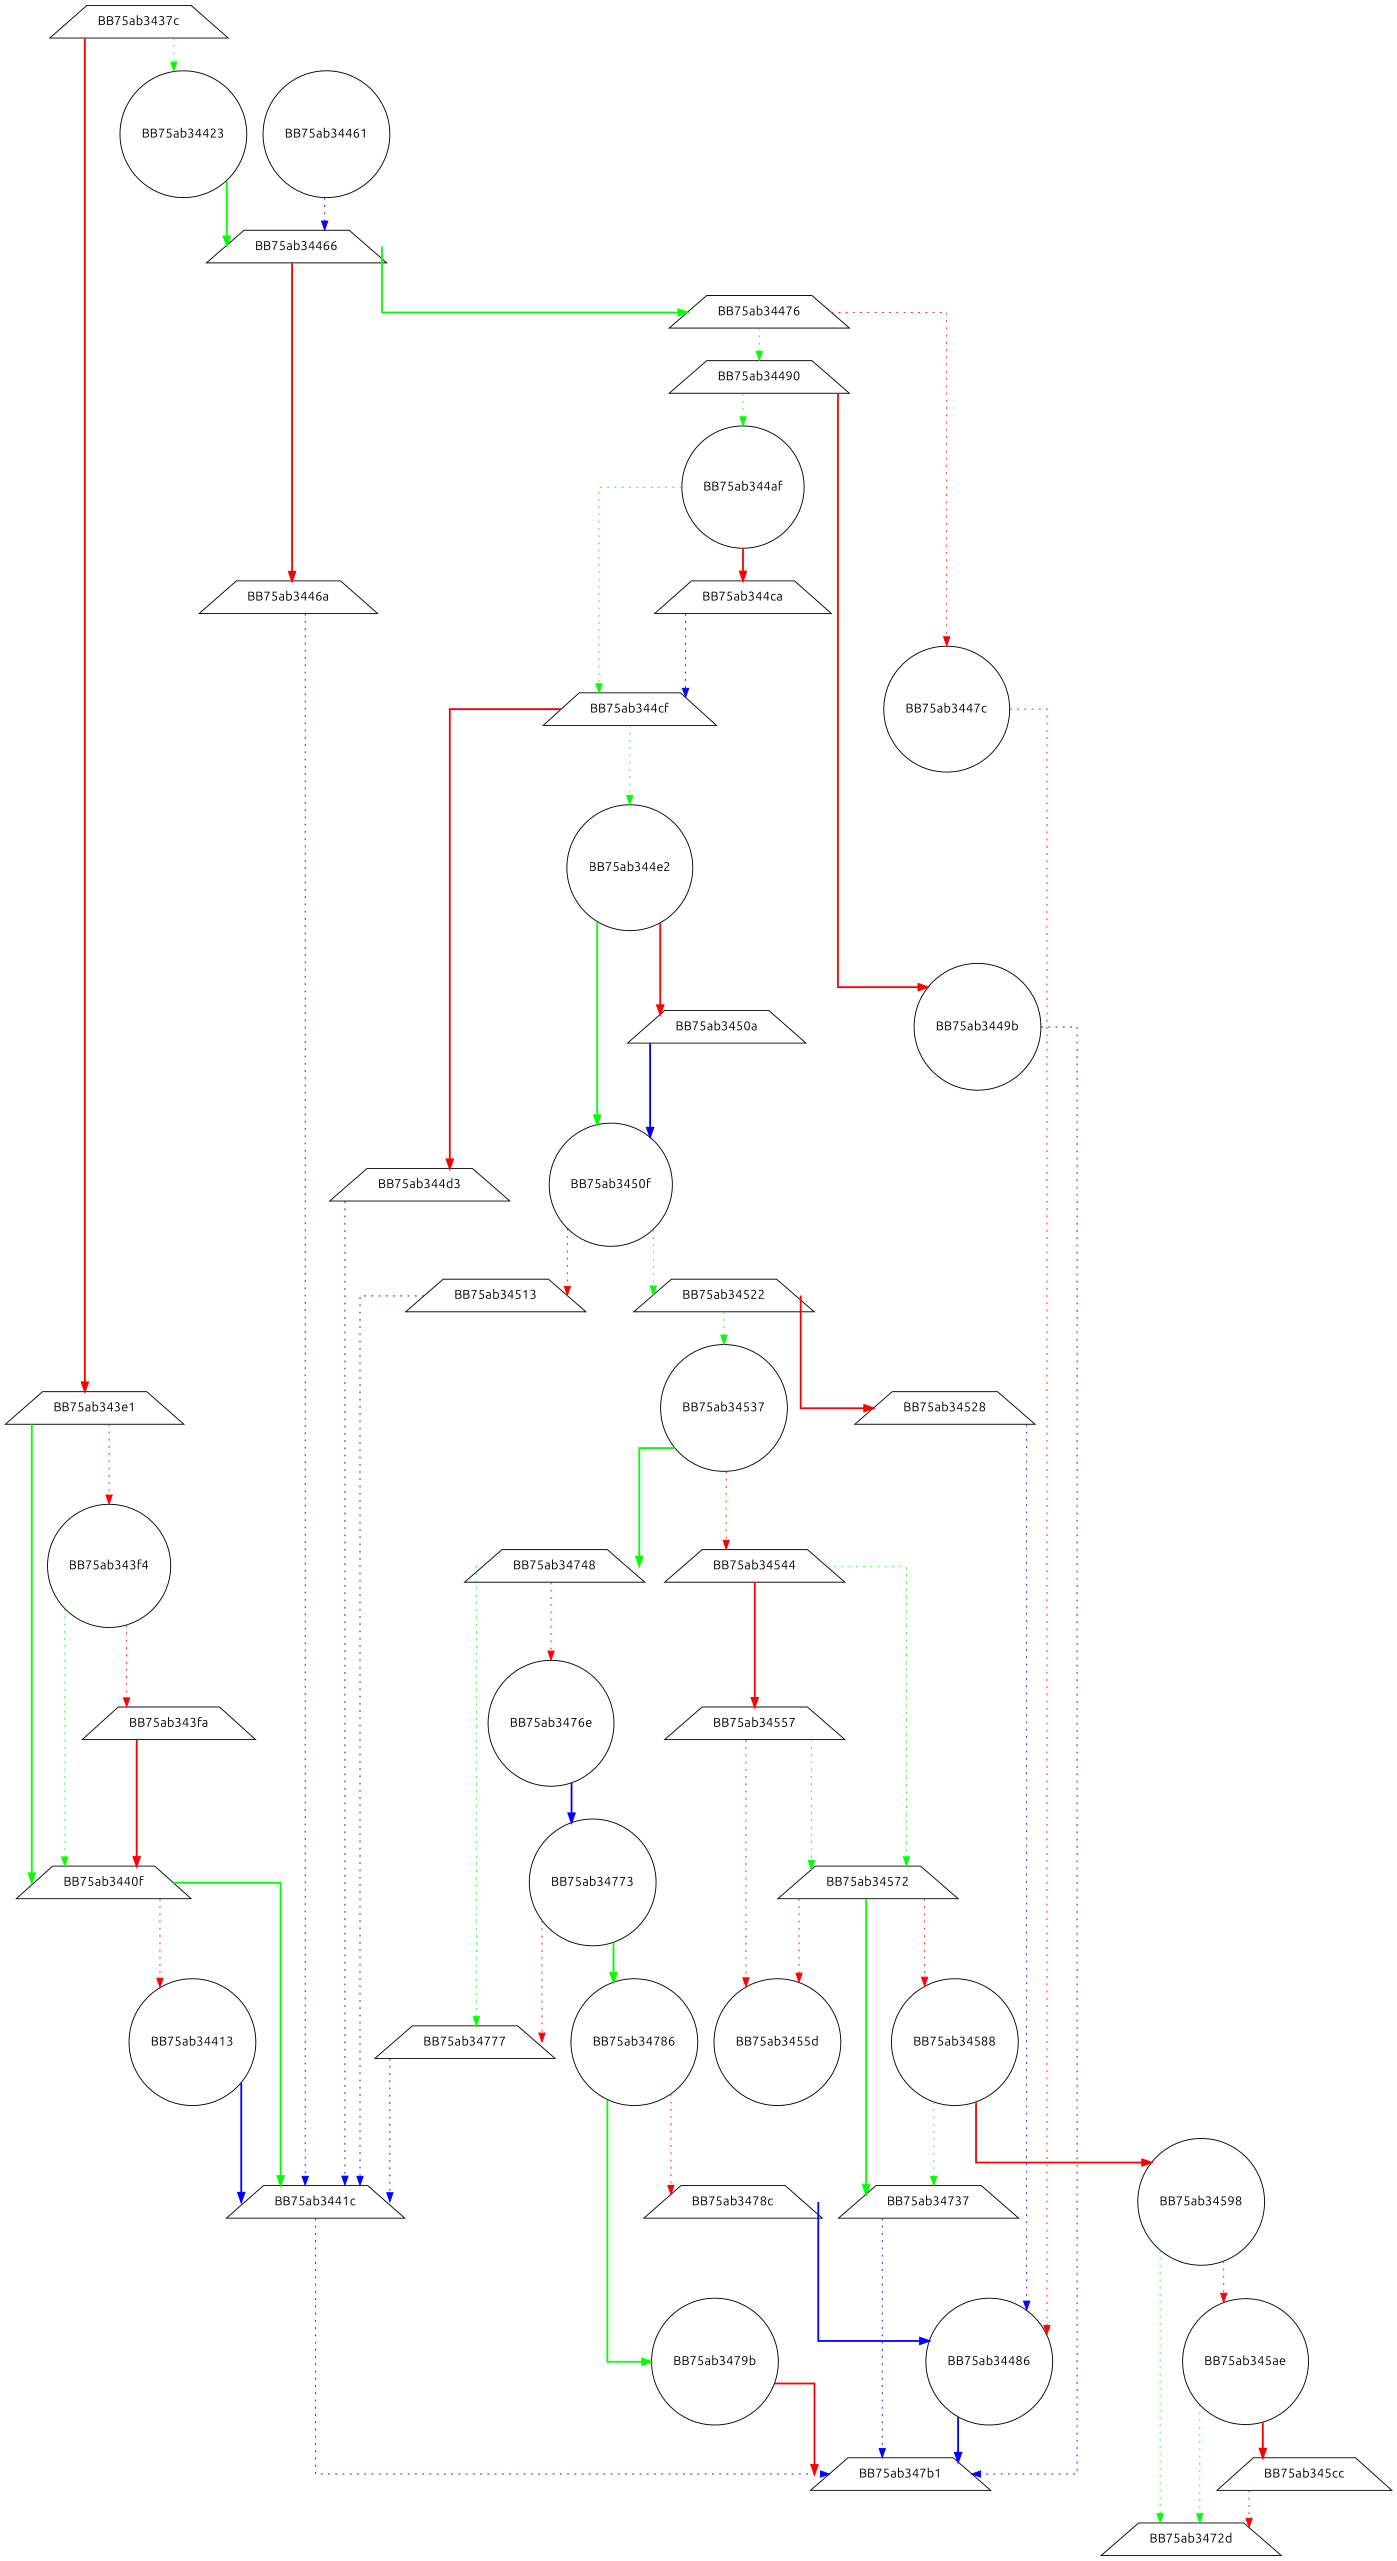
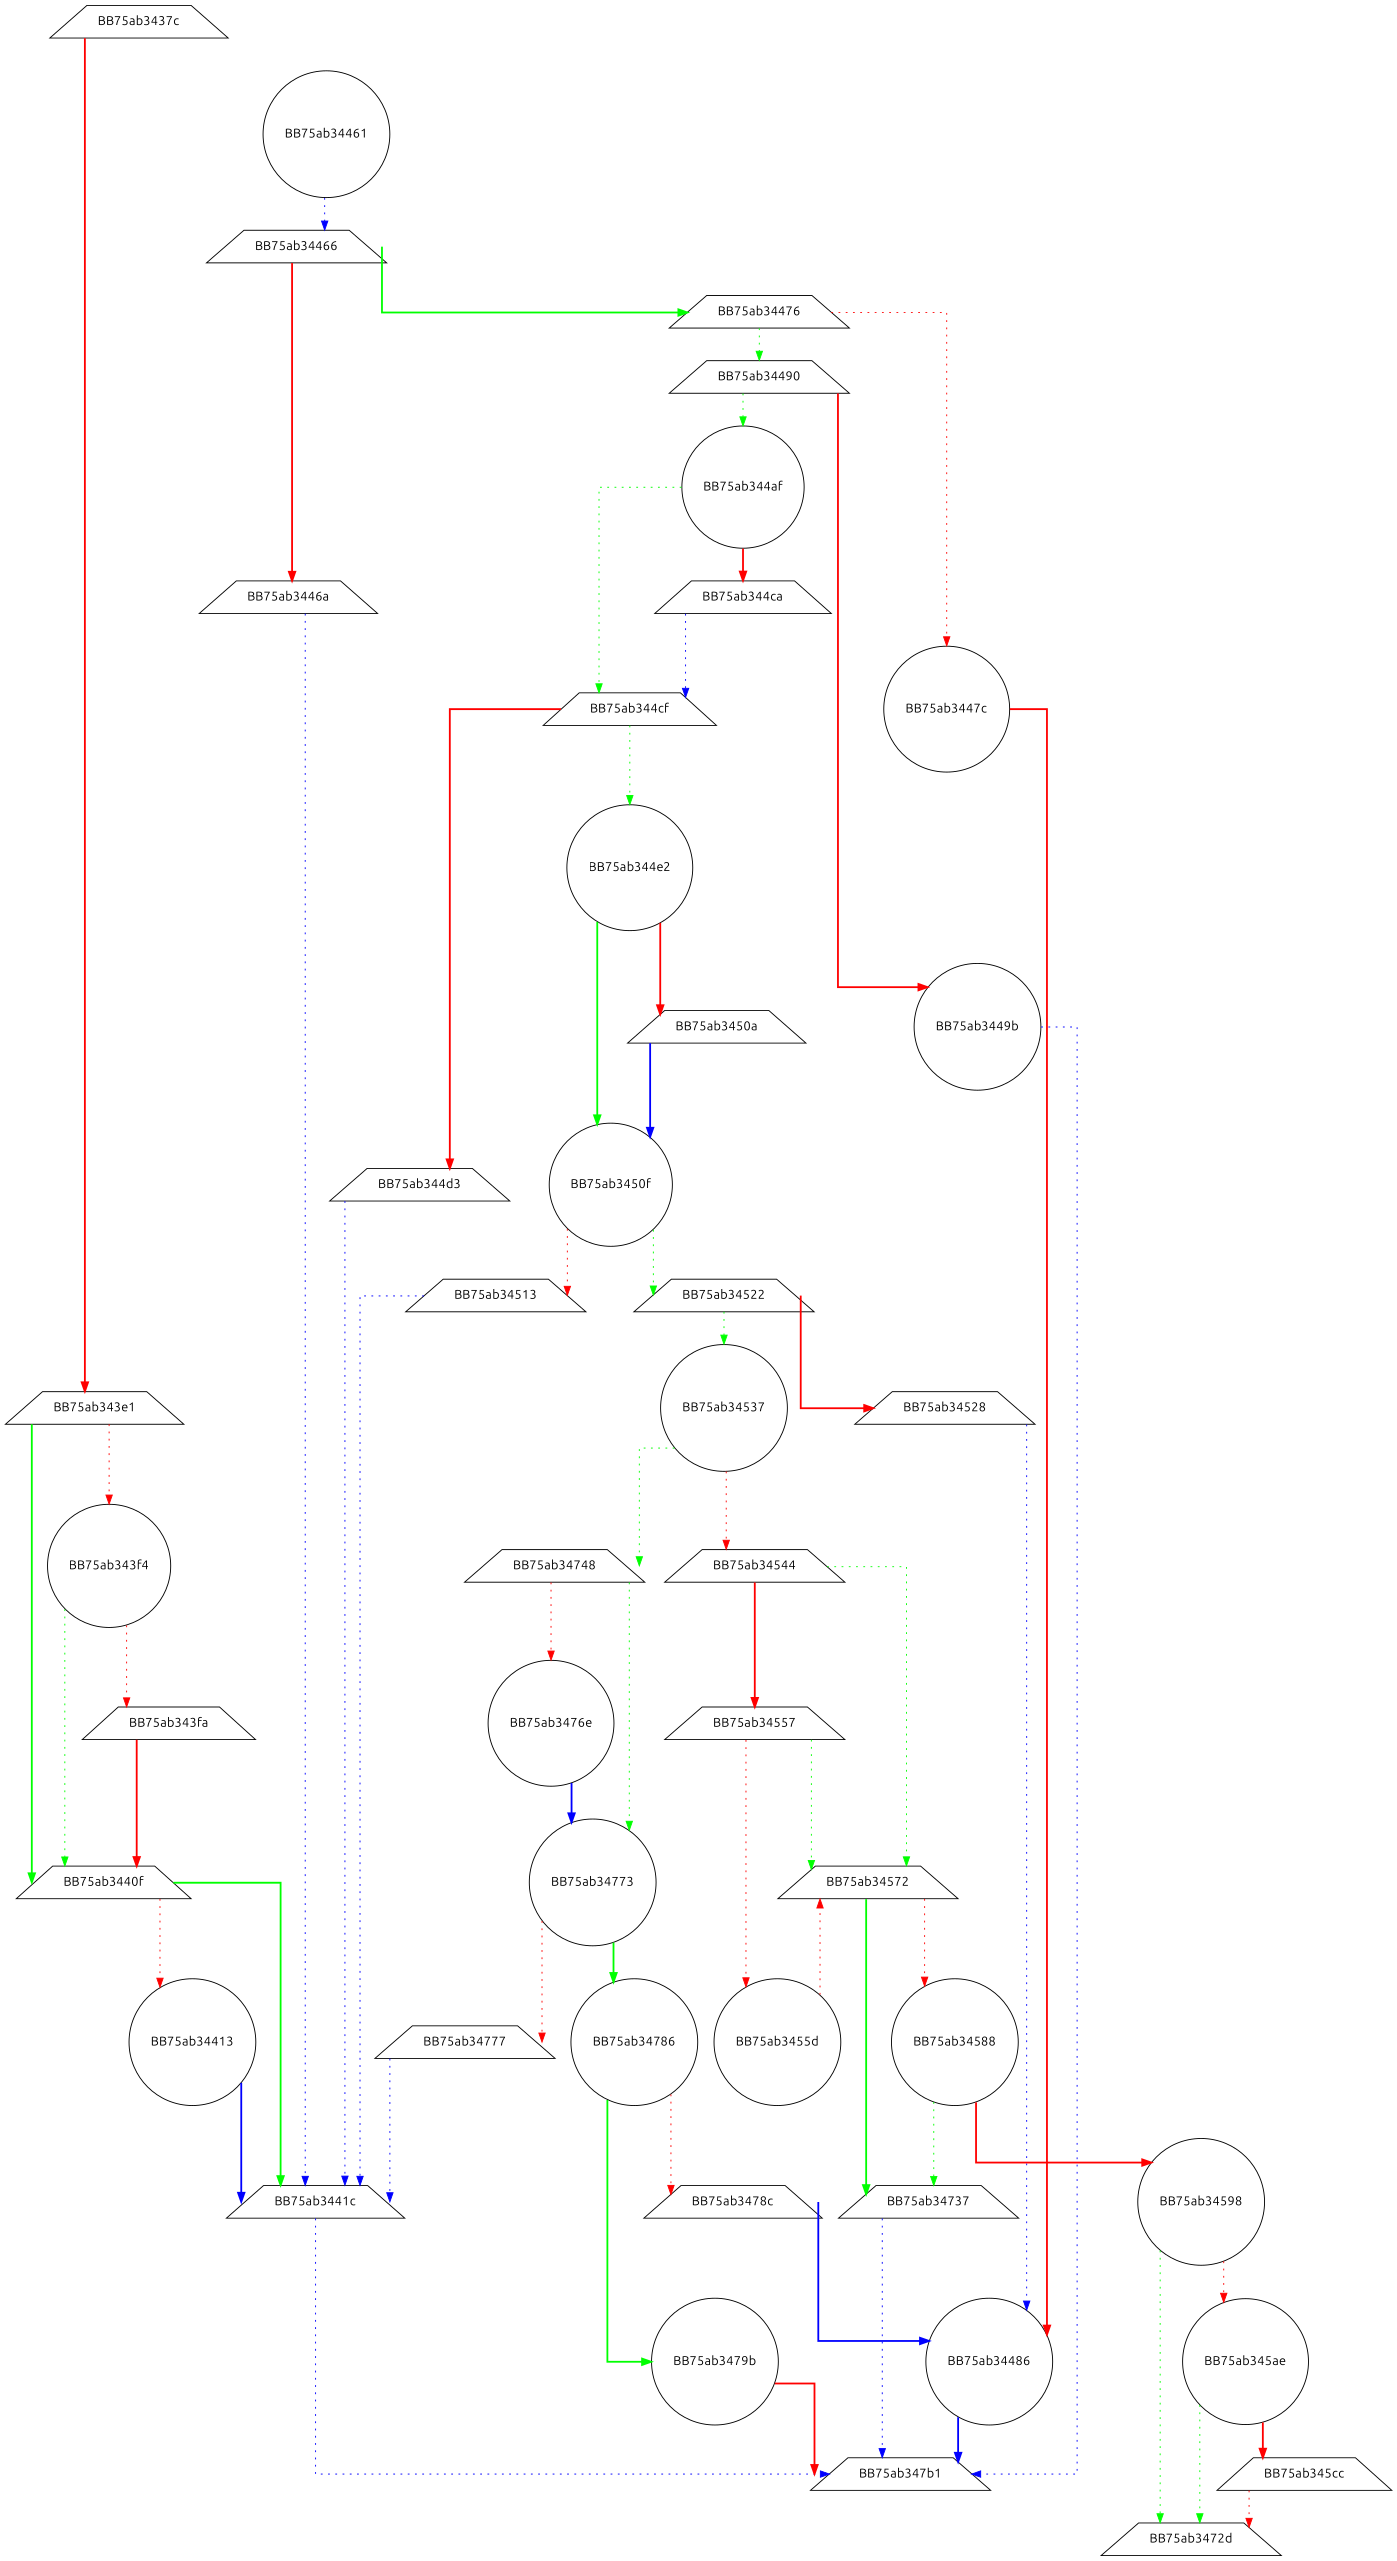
  digraph {
    fontname=Ubuntu
    splines=ortho
    node [fontname=Ubuntu shape=trapezium]
    edge [color=red fontname=Ubuntu style=dotted]
-   BB75ab34423 [shape=circle]
    BB75ab3437c
    BB75ab343e1
    BB75ab34466
    BB75ab3440f
    BB75ab343f4 [shape=circle]
    BB75ab34476
    BB75ab3446a
    BB75ab34461 [shape=circle]
    BB75ab3441c
    BB75ab34413 [shape=circle]
    BB75ab343fa
    BB75ab347b1
    BB75ab34490
    BB75ab3447c [shape=circle]
    BB75ab344af [shape=circle]
    BB75ab3449b [shape=circle]
    BB75ab34486 [shape=circle]
    BB75ab344cf
    BB75ab344ca
    BB75ab344e2 [shape=circle]
    BB75ab344d3
    BB75ab3450f [shape=circle]
    BB75ab3450a
    BB75ab34522
    BB75ab34513
    BB75ab34537 [shape=circle]
    BB75ab34528
    BB75ab34748
    BB75ab34544
    BB75ab34773 [shape=circle]
    BB75ab3476e [shape=circle]
    BB75ab34572
    BB75ab34557
    BB75ab34786 [shape=circle]
    BB75ab34777
    BB75ab34737
    BB75ab34588 [shape=circle]
    BB75ab3455d [shape=circle]
    BB75ab34598 [shape=circle]
    BB75ab3472d
    BB75ab345ae [shape=circle]
    BB75ab345cc
    BB75ab3479b [shape=circle]
    BB75ab3478c
-   BB75ab34423 -> BB75ab34466 [color=green style=bold]
-   BB75ab3437c -> BB75ab34423 [color=green]
    BB75ab3437c -> BB75ab343e1 [style=bold]
    BB75ab343e1 -> BB75ab3440f [color=green style=bold]
    BB75ab343e1 -> BB75ab343f4
    BB75ab34466 -> BB75ab34476 [color=green style=bold]
    BB75ab34466 -> BB75ab3446a [style=bold]
    BB75ab3440f -> BB75ab3441c [color=green style=bold]
    BB75ab3440f -> BB75ab34413
    BB75ab343f4 -> BB75ab3440f [color=green]
    BB75ab343f4 -> BB75ab343fa
    BB75ab34476 -> BB75ab34490 [color=green]
    BB75ab34476 -> BB75ab3447c
    BB75ab3446a -> BB75ab3441c [color=blue]
    BB75ab34461 -> BB75ab34466 [color=blue]
    BB75ab3441c -> BB75ab347b1 [color=blue]
    BB75ab34413 -> BB75ab3441c [color=blue style=bold]
    BB75ab343fa -> BB75ab3440f [style=bold]
    BB75ab34490 -> BB75ab344af [color=green]
    BB75ab34490 -> BB75ab3449b [style=bold]
-   BB75ab3447c -> BB75ab34486
+   BB75ab3447c -> BB75ab34486 [style=bold]
    BB75ab344af -> BB75ab344cf [color=green]
    BB75ab344af -> BB75ab344ca [style=bold]
    BB75ab3449b -> BB75ab347b1 [color=blue]
    BB75ab34486 -> BB75ab347b1 [color=blue style=bold]
    BB75ab344cf -> BB75ab344e2 [color=green]
    BB75ab344cf -> BB75ab344d3 [style=bold]
    BB75ab344ca -> BB75ab344cf [color=blue]
    BB75ab344e2 -> BB75ab3450f [color=green style=bold]
    BB75ab344e2 -> BB75ab3450a [style=bold]
    BB75ab344d3 -> BB75ab3441c [color=blue]
    BB75ab3450f -> BB75ab34522 [color=green]
    BB75ab3450f -> BB75ab34513
    BB75ab3450a -> BB75ab3450f [color=blue style=bold]
    BB75ab34522 -> BB75ab34537 [color=green]
    BB75ab34522 -> BB75ab34528 [style=bold]
    BB75ab34513 -> BB75ab3441c [color=blue]
-   BB75ab34537 -> BB75ab34748 [color=green style=bold]
+   BB75ab34537 -> BB75ab34748 [color=green]
    BB75ab34537 -> BB75ab34544
    BB75ab34528 -> BB75ab34486 [color=blue]
-   BB75ab34748 -> BB75ab34777 [color=green]
+   BB75ab34748 -> BB75ab34773 [color=green]
    BB75ab34748 -> BB75ab3476e
    BB75ab34544 -> BB75ab34572 [color=green]
    BB75ab34544 -> BB75ab34557 [style=bold]
    BB75ab34773 -> BB75ab34786 [color=green style=bold]
    BB75ab34773 -> BB75ab34777
    BB75ab3476e -> BB75ab34773 [color=blue style=bold]
    BB75ab34572 -> BB75ab34737 [color=green style=bold]
    BB75ab34572 -> BB75ab34588
    BB75ab34557 -> BB75ab34572 [color=green]
    BB75ab34557 -> BB75ab3455d
    BB75ab34786 -> BB75ab3479b [color=green style=bold]
    BB75ab34786 -> BB75ab3478c
    BB75ab34777 -> BB75ab3441c [color=blue]
    BB75ab34737 -> BB75ab347b1 [color=blue]
    BB75ab34588 -> BB75ab34737 [color=green]
    BB75ab34588 -> BB75ab34598 [style=bold]
-   BB75ab34572 -> BB75ab3455d
+   BB75ab3455d -> BB75ab34572
    BB75ab34598 -> BB75ab3472d [color=green]
    BB75ab34598 -> BB75ab345ae
    BB75ab345ae -> BB75ab3472d [color=green]
    BB75ab345ae -> BB75ab345cc [style=bold]
    BB75ab345cc -> BB75ab3472d
    BB75ab3479b -> BB75ab347b1 [style=bold]
    BB75ab3478c -> BB75ab34486 [color=blue style=bold]
  }
